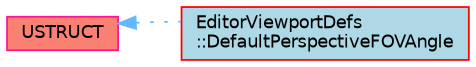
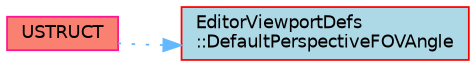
  digraph {
    rankdir=RL
    node [fontname=Helvetica fontsize=10 shape=box style=filled]
    n1 [color=red fillcolor=lightblue fontcolor=black height=0.2 label="EditorViewportDefs\l::DefaultPerspectiveFOVAngle" width=0.4]
    n2 [color=deeppink fillcolor=salmon height=0.2 label=USTRUCT width=0.4]
-   n2 -> n1 [color=steelblue1 dir=back fontname=Helvetica fontsize=10 labelfontname=Helvetica labelfontsize=10 style=dotted]
+   n1 -> n2 [color=steelblue1 dir=back fontname=Helvetica fontsize=10 labelfontname=Helvetica labelfontsize=10 style=dotted]
  }
